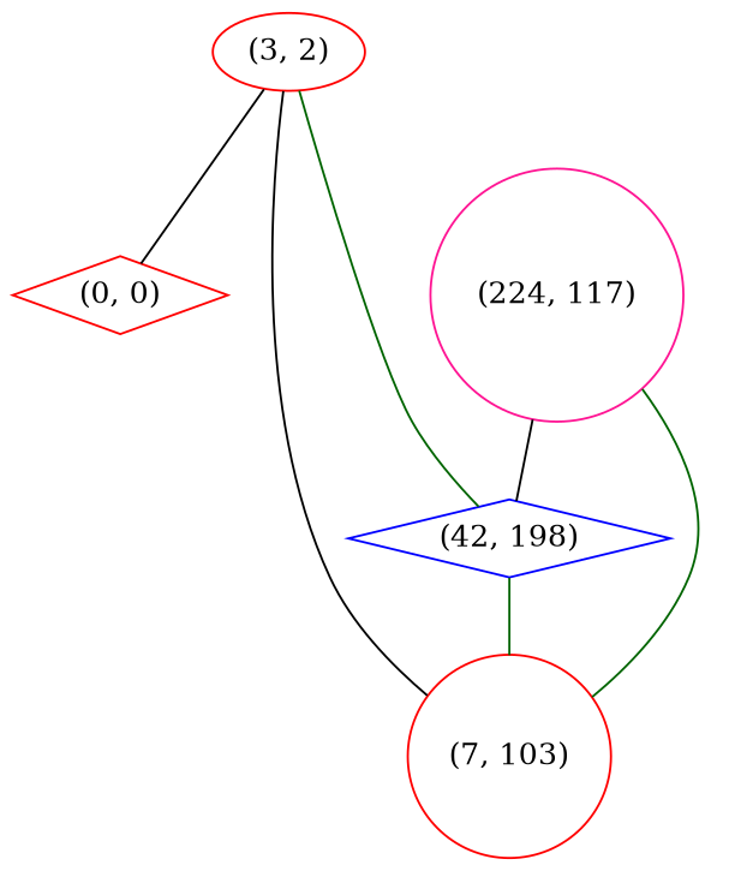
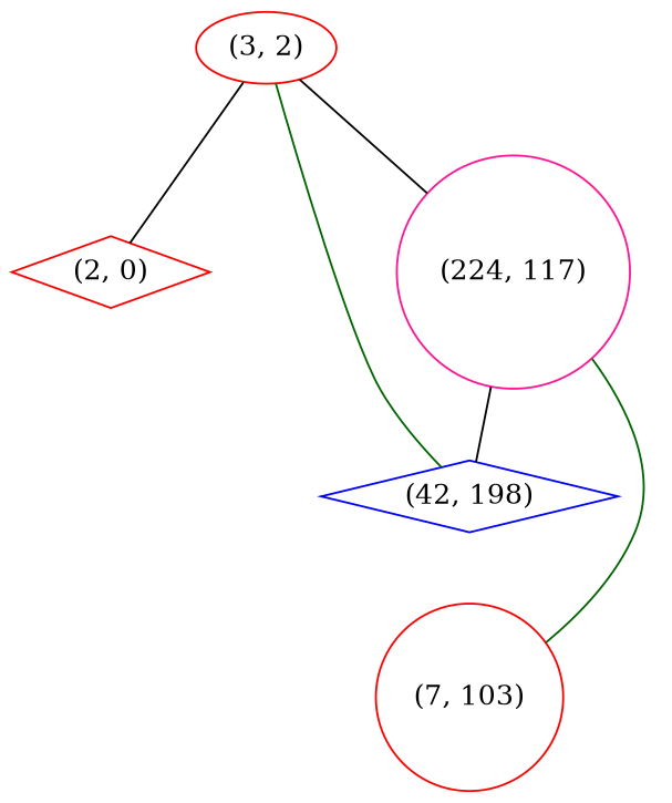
  graph {
    node [color=red shape=diamond]
    edge [color=black weight=3]
    "(3, 2)" [shape=ellipse]
-   "(0, 0)"
+   "(0, 0)" [label="(2, 0)"]
    n3 [color=blue label="(42, 198)"]
    "(7, 103)" [shape=circle]
    "(224, 117)" [color=deeppink shape=circle]
    "(3, 2)" -- "(0, 0)" [weight=4]
    "(3, 2)" -- n3 [color=darkgreen weight=1]
-   "(3, 2)" -- "(7, 103)"
-   n3 -- "(7, 103)" [color=darkgreen]
+   "(3, 2)" -- "(224, 117)"
    "(224, 117)" -- n3
    "(224, 117)" -- "(7, 103)" [color=darkgreen weight=1]
  }
